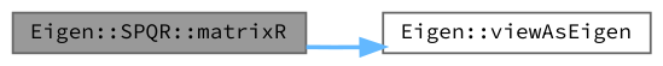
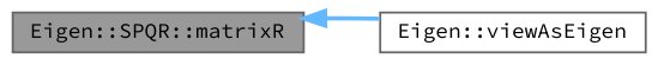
  digraph {
    rankdir=LR
    fontname="Source Code Pro"
    node [fontname="Source Code Pro" fontsize=10 shape=box style=filled]
    n1 [color=gray40 fillcolor=grey60 fontcolor=black height=0.2 label="Eigen::SPQR::matrixR" width=0.4]
    n2 [color=grey40 fillcolor=white height=0.2 label="Eigen::viewAsEigen" width=0.4]
-   n1 -> n2 [color=steelblue1 fontname="Source Code Pro" fontsize=10 labelfontname=Helvetica labelfontsize=10 style=bold]
+   n2 -> n1 [color=steelblue1 fontname="Source Code Pro" fontsize=10 labelfontname=Helvetica labelfontsize=10 style=bold]
  }
